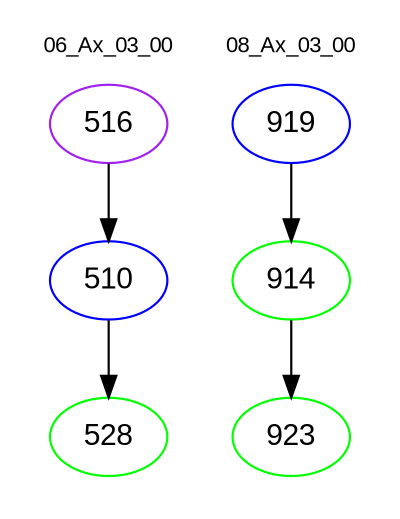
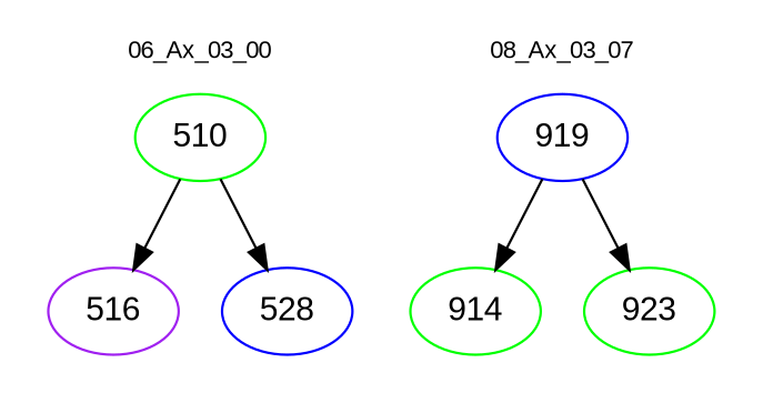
  digraph {
    fontname="Liberation Sans"
    node [color=green fontname="Liberation Sans"]
    edge [color=black fontname="Liberation Sans"]
    n1 [color=purple label=516]
-   n2 [color=blue label=510]
-   n3 [label=528]
+   n2 [label=510]
+   n3 [color=blue label=528]
    n4 [color=blue label=919]
    n5 [label=914]
    n6 [label=923]
    subgraph cluster_1 {
      color=white
      fontsize=10
      label="06_Ax_03_00"
      n1
      n2
      n3
    }
    subgraph cluster_2 {
      color=white
      fontsize=10
-     label="08_Ax_03_00"
+     label="08_Ax_03_07"
      n4
      n5
      n6
    }
-   n1 -> n2
+   n2 -> n1
    n2 -> n3
    n4 -> n5
-   n5 -> n6
+   n4 -> n6
  }
